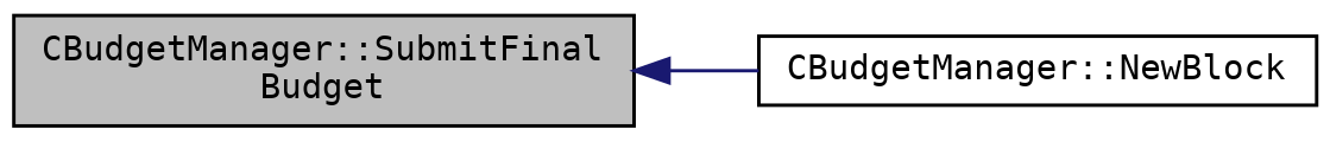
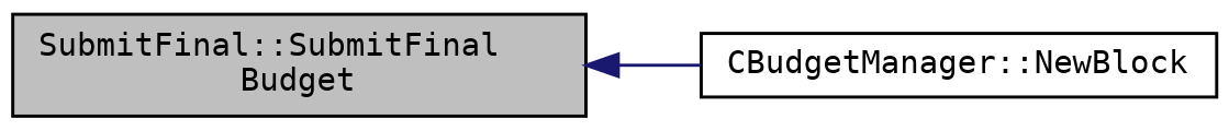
  digraph {
    rankdir=LR
    fontname="DejaVu Sans Mono"
    node [color=black fontname="DejaVu Sans Mono" fontsize=10 shape=record style=filled]
-   n1 [fillcolor=grey75 fontcolor=black height=0.2 label="CBudgetManager::SubmitFinal\lBudget" width=0.4]
+   n1 [fillcolor=grey75 fontcolor=black height=0.2 label="SubmitFinal::SubmitFinal\lBudget" width=0.4]
    n2 [fillcolor=white height=0.2 label="CBudgetManager::NewBlock" width=0.4]
    n1 -> n2 [color=midnightblue dir=back fontname="DejaVu Sans Mono" fontsize=10 labelfontname=Helvetica labelfontsize=10 style=solid]
  }
